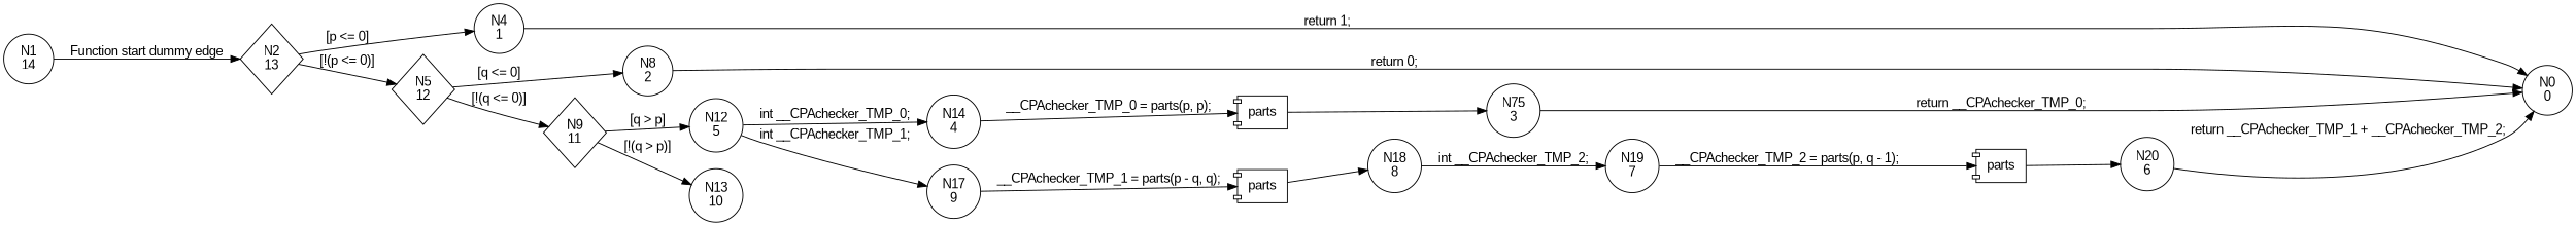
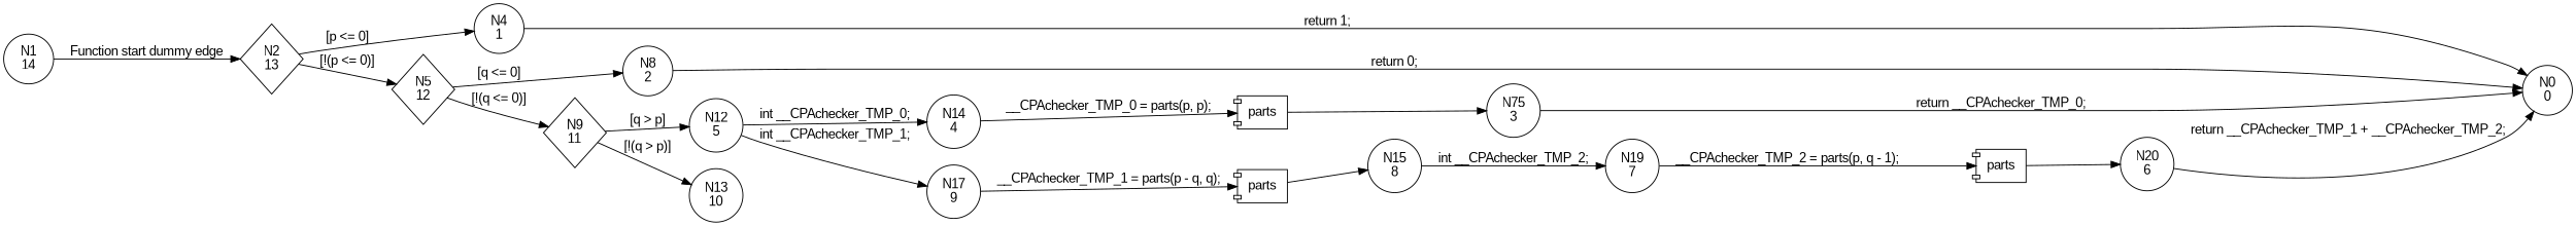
  digraph {
    fontname="Liberation Sans"
    rankdir=LR
    node [fontname="Liberation Sans" shape=circle]
    edge [fontname="Liberation Sans"]
    n1 [label="N1\n14"]
    n2 [label="N2\n13" shape=diamond]
    n3 [label="N4\n1"]
    n4 [label="N5\n12" shape=diamond]
    n5 [label="N0\n0"]
    n6 [label="N8\n2"]
    n7 [label="N9\n11" shape=diamond]
    n8 [label="N12\n5"]
    n9 [label="N13\n10"]
    n10 [label="N14\n4"]
    n11 [label="N17\n9"]
    n12 [label=parts shape=component]
    n13 [label=parts shape=component]
-   n14 [label="N18\n8"]
+   n14 [label="N15\n8"]
    n15 [label="N19\n7"]
    n16 [label=parts shape=component]
    n17 [label="N20\n6"]
    n18 [label="N75\n3"]
    n1 -> n2 [label="Function start dummy edge"]
    n2 -> n3 [label="[p <= 0]"]
    n2 -> n4 [label="[!(p <= 0)]"]
    n3 -> n5 [label="return 1;"]
    n4 -> n6 [label="[q <= 0]"]
    n4 -> n7 [label="[!(q <= 0)]"]
    n6 -> n5 [label="return 0;"]
    n7 -> n8 [label="[q > p]"]
    n7 -> n9 [label="[!(q > p)]"]
    n8 -> n10 [label="int __CPAchecker_TMP_0;"]
    n8 -> n11 [label="int __CPAchecker_TMP_1;"]
    n10 -> n12 [label="__CPAchecker_TMP_0 = parts(p, p);"]
    n11 -> n13 [label="__CPAchecker_TMP_1 = parts(p - q, q);"]
    n12 -> n18
    n13 -> n14
    n14 -> n15 [label="int __CPAchecker_TMP_2;"]
    n15 -> n16 [label="__CPAchecker_TMP_2 = parts(p, q - 1);"]
    n16 -> n17
    n17 -> n5 [label="return __CPAchecker_TMP_1 + __CPAchecker_TMP_2;"]
    n18 -> n5 [label="return __CPAchecker_TMP_0;"]
  }
